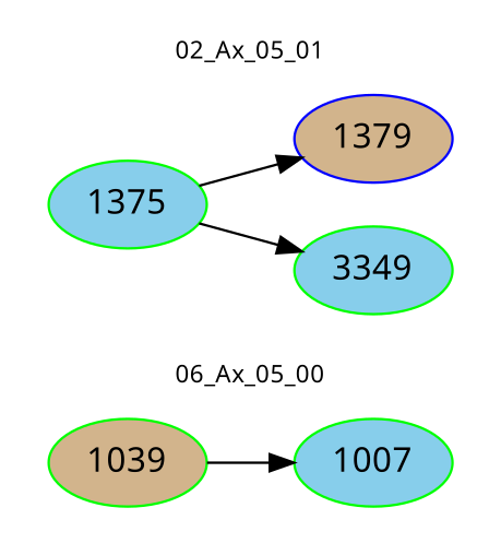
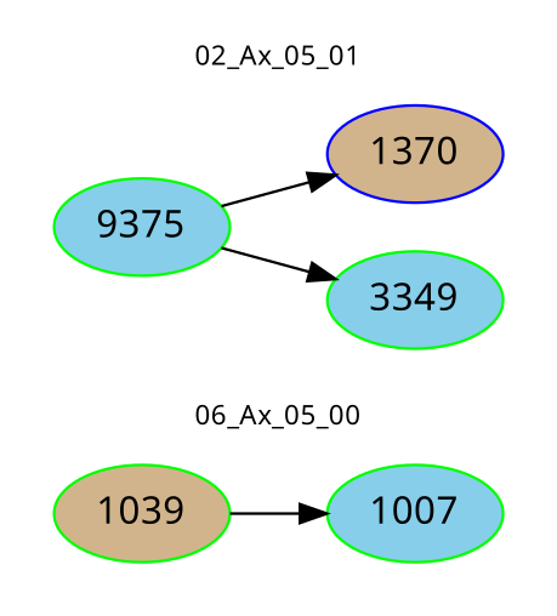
  digraph {
    fontname="Noto Sans"
    rankdir=LR
    node [color=green fillcolor=skyblue fontname="Noto Sans" style=filled]
    edge [color=black fontname="Noto Sans"]
    n1 [fillcolor=tan label=1039]
    n2 [label=1007]
-   n3 [label=1375]
+   n3 [label=9375]
    n4 [label=3349]
-   n5 [color=blue fillcolor=tan label=1379]
+   n5 [color=blue fillcolor=tan label=1370]
    subgraph cluster_1 {
      color=white
      fontsize=10
      label="06_Ax_05_00"
      n1
      n2
    }
    subgraph cluster_2 {
      color=white
      fontsize=10
      label="02_Ax_05_01"
      n3
      n4
      n5
    }
    n1 -> n2
    n3 -> n4
    n3 -> n5
  }
